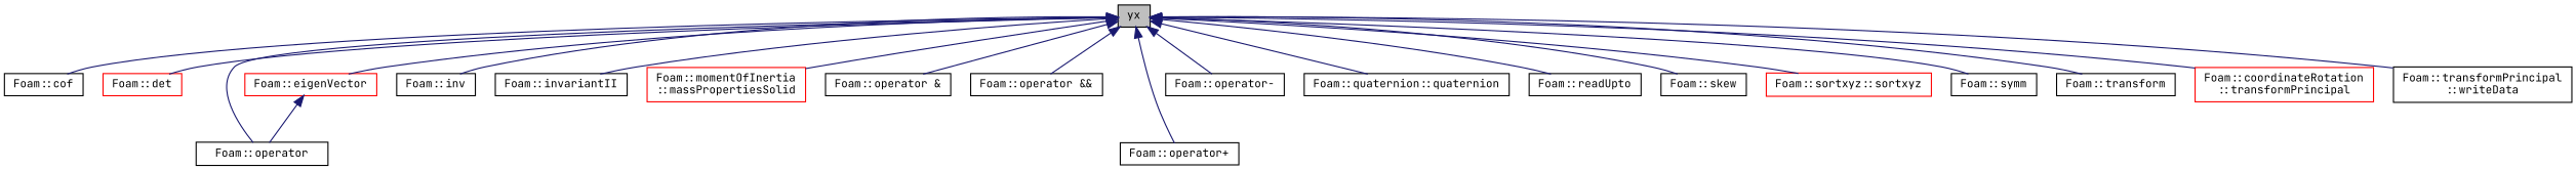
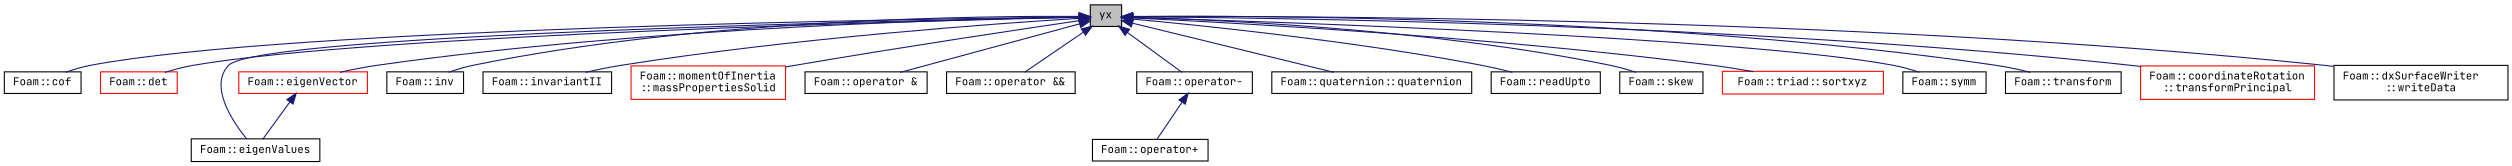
  digraph {
    fontname="JetBrains Mono"
    rankdir=TB
    node [color=black fontname="JetBrains Mono" fontsize=10 shape=record]
    edge [color=midnightblue dir=back fontname="JetBrains Mono" fontsize=10 labelfontname=FreeSans labelfontsize=10 style=solid]
    n1 [fillcolor=grey75 fontcolor=black height=0.2 label=yx style=filled width=0.4]
    n2 [height=0.2 label="Foam::cof" width=0.4]
    n3 [color=red height=0.2 label="Foam::det" width=0.4]
-   n4 [height=0.2 label="Foam::operator" width=0.4]
+   n4 [height=0.2 label="Foam::eigenValues" width=0.4]
    n5 [color=red height=0.2 label="Foam::eigenVector" width=0.4]
    n6 [height=0.2 label="Foam::inv" width=0.4]
    n7 [height=0.2 label="Foam::invariantII" width=0.4]
    n8 [color=red height=0.2 label="Foam::momentOfInertia\l::massPropertiesSolid" width=0.4]
    n9 [height=0.2 label="Foam::operator &" width=0.4]
    n10 [height=0.2 label="Foam::operator &&" width=0.4]
    n11 [height=0.2 label="Foam::operator+" width=0.4]
    n12 [height=0.2 label="Foam::operator-" width=0.4]
    n13 [height=0.2 label="Foam::quaternion::quaternion" width=0.4]
    n14 [height=0.2 label="Foam::readUpto" width=0.4]
    n15 [height=0.2 label="Foam::skew" width=0.4]
-   n16 [color=red height=0.2 label="Foam::sortxyz::sortxyz" width=0.4]
+   n16 [color=red height=0.2 label="Foam::triad::sortxyz" width=0.4]
    n17 [height=0.2 label="Foam::symm" width=0.4]
    n18 [height=0.2 label="Foam::transform" width=0.4]
    n19 [color=red height=0.2 label="Foam::coordinateRotation\l::transformPrincipal" width=0.4]
-   n20 [height=0.2 label="Foam::transformPrincipal\l::writeData" width=0.4]
+   n20 [height=0.2 label="Foam::dxSurfaceWriter\l::writeData" width=0.4]
    n1 -> n2
    n1 -> n3
    n1 -> n4
    n1 -> n5
    n1 -> n6
    n1 -> n7
    n1 -> n8
    n1 -> n9
    n1 -> n10
-   n1 -> n11
+   n12 -> n11
    n1 -> n12
    n1 -> n13
    n1 -> n14
    n1 -> n15
    n1 -> n16
    n1 -> n17
    n1 -> n18
    n1 -> n19
    n1 -> n20
    n5 -> n4
  }
